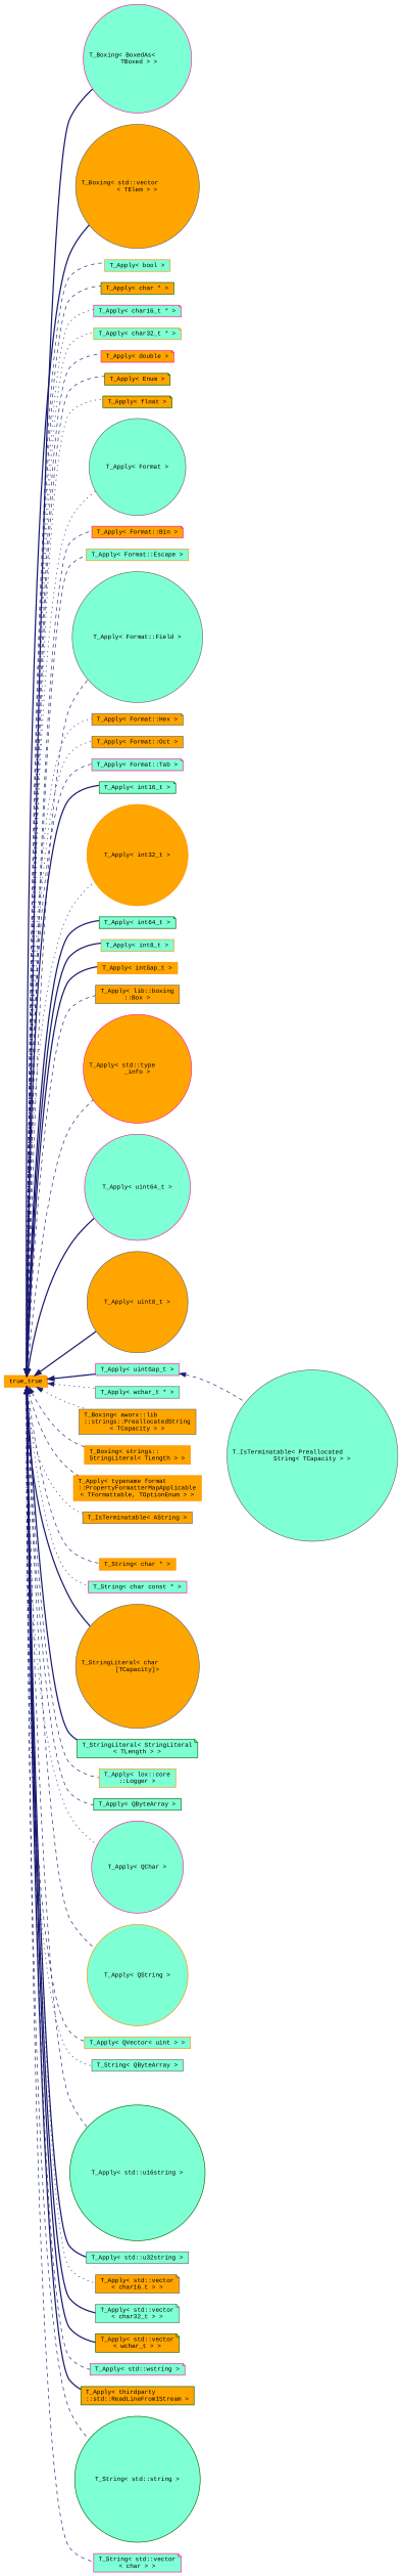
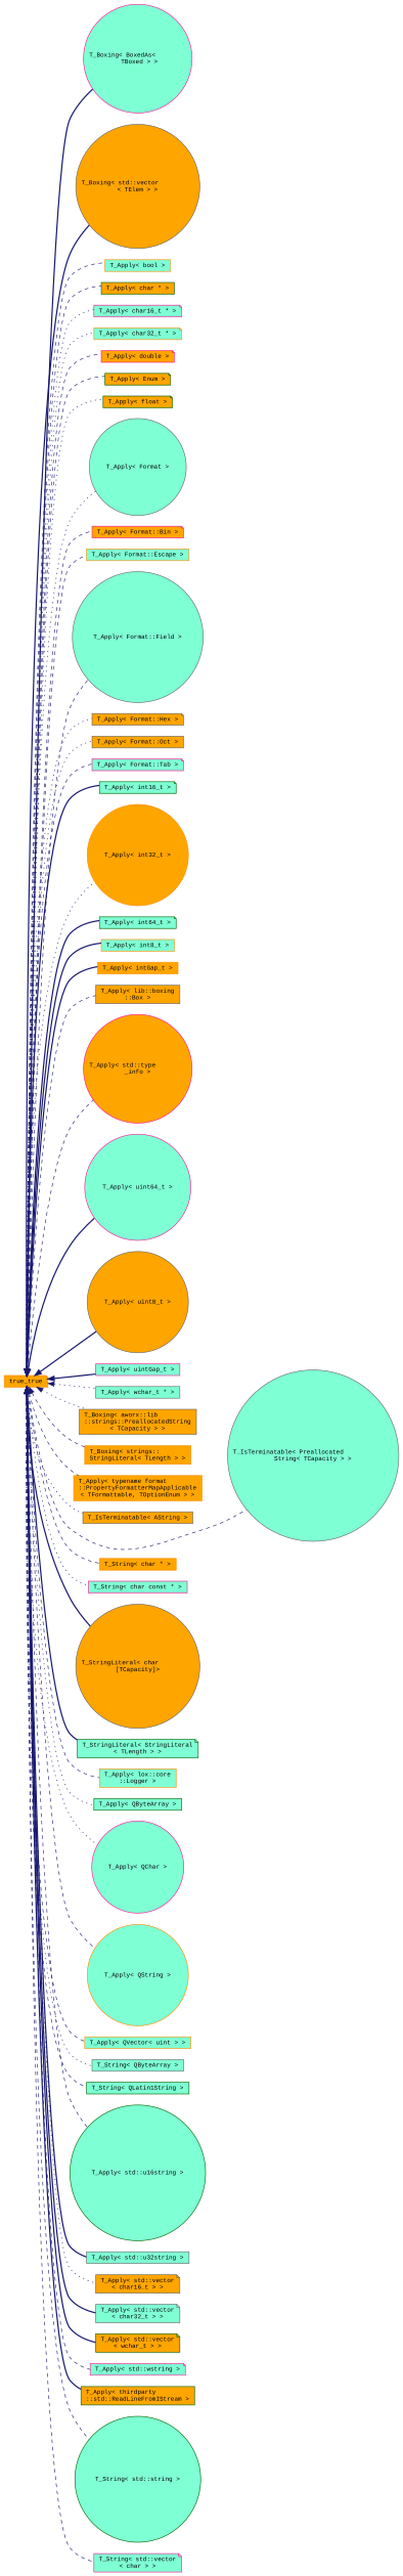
  digraph {
    fontname="Liberation Mono"
    rankdir=LR
    node [color=gray40 fillcolor=aquamarine fontname="Liberation Mono" fontsize=10 shape=box style=filled]
    edge [color=midnightblue dir=back fontname="Liberation Mono" fontsize=10 labelfontname=Helvetica labelfontsize=10 style=dashed]
    n1 [color=darkorange fillcolor=orange height=0.2 label=true_true shape=note width=0.4]
    n2 [color=deeppink height=0.2 label="T_Boxing\< BoxedAs\<\l TBoxed \> \>" shape=circle width=0.4]
    n3 [fillcolor=orange height=0.2 label="T_Boxing\< std::vector\l\< TElem \> \>" shape=circle width=0.4]
    n4 [color=darkorange height=0.2 label="T_Apply\< bool \>" width=0.4]
    n5 [color=darkgreen fillcolor=orange height=0.2 label="T_Apply\< char * \>" width=0.4]
    n6 [color=deeppink height=0.2 label="T_Apply\< char16_t * \>" shape=note width=0.4]
    n7 [color=darkorange height=0.2 label="T_Apply\< char32_t * \>" shape=note width=0.4]
    n8 [color=deeppink fillcolor=orange height=0.2 label="T_Apply\< double \>" shape=note width=0.4]
    n9 [color=darkgreen fillcolor=orange height=0.2 label="T_Apply\< Enum \>" shape=note width=0.4]
    n10 [color=darkgreen fillcolor=orange height=0.2 label="T_Apply\< float \>" shape=note width=0.4]
    n11 [height=0.2 label="T_Apply\< Format \>" shape=circle width=0.4]
    n12 [color=deeppink fillcolor=orange height=0.2 label="T_Apply\< Format::Bin \>" shape=note width=0.4]
    n13 [color=darkorange height=0.2 label="T_Apply\< Format::Escape \>" width=0.4]
    n14 [height=0.2 label="T_Apply\< Format::Field \>" shape=circle width=0.4]
    n15 [fillcolor=orange height=0.2 label="T_Apply\< Format::Hex \>" shape=note width=0.4]
    n16 [fillcolor=orange height=0.2 label="T_Apply\< Format::Oct \>" width=0.4]
    n17 [color=deeppink height=0.2 label="T_Apply\< Format::Tab \>" shape=note width=0.4]
    n18 [color=darkgreen height=0.2 label="T_Apply\< int16_t \>" shape=note width=0.4]
    n19 [color=darkorange fillcolor=orange height=0.2 label="T_Apply\< int32_t \>" shape=circle width=0.4]
    n20 [color=darkgreen height=0.2 label="T_Apply\< int64_t \>" shape=note width=0.4]
    n21 [color=darkorange height=0.2 label="T_Apply\< int8_t \>" width=0.4]
    n22 [color=darkorange fillcolor=orange height=0.2 label="T_Apply\< intGap_t \>" width=0.4]
    n23 [fillcolor=orange height=0.2 label="T_Apply\< lib::boxing\l::Box \>" width=0.4]
    n24 [color=deeppink fillcolor=orange height=0.2 label="T_Apply\< std::type\l_info \>" shape=circle width=0.4]
    n25 [color=deeppink height=0.2 label="T_Apply\< uint64_t \>" shape=circle width=0.4]
    n26 [fillcolor=orange height=0.2 label="T_Apply\< uint8_t \>" shape=circle width=0.4]
    n27 [color=deeppink height=0.2 label="T_Apply\< uintGap_t \>" width=0.4]
    n28 [height=0.2 label="T_Apply\< wchar_t * \>" width=0.4]
    n29 [fillcolor=orange height=0.2 label="T_Boxing\< aworx::lib\l::strings::PreallocatedString\l\< TCapacity \> \>" width=0.4]
    n30 [color=darkorange fillcolor=orange height=0.2 label="T_Boxing\< strings::\lStringLiteral\< TLength \> \>" width=0.4]
    n31 [color=darkorange fillcolor=orange height=0.2 label="T_Apply\< typename format\l::PropertyFormatterMapApplicable\l\< TFormattable, TOptionEnum \> \>" width=0.4]
    n32 [fillcolor=orange height=0.2 label="T_IsTerminatable\< AString \>" width=0.4]
    n33 [height=0.2 label="T_IsTerminatable\< Preallocated\lString\< TCapacity \> \>" shape=circle width=0.4]
    n34 [color=darkorange fillcolor=orange height=0.2 label="T_String\< char * \>" width=0.4]
    n35 [color=deeppink height=0.2 label="T_String\< char const * \>" width=0.4]
    n36 [fillcolor=orange height=0.2 label="T_StringLiteral\< char\l[TCapacity]\>" shape=circle width=0.4]
    n37 [color=darkgreen height=0.2 label="T_StringLiteral\< StringLiteral\l\< TLength \> \>" shape=note width=0.4]
    n38 [color=darkorange height=0.2 label="T_Apply\< lox::core\l::Logger \>" width=0.4]
    n39 [color=darkgreen height=0.2 label="T_Apply\< QByteArray \>" width=0.4]
    n40 [color=deeppink height=0.2 label="T_Apply\< QChar \>" shape=circle width=0.4]
    n41 [color=darkorange height=0.2 label="T_Apply\< QString \>" shape=circle width=0.4]
    n42 [color=darkorange height=0.2 label="T_Apply\< QVector\< uint \> \>" width=0.4]
    n43 [height=0.2 label="T_String\< QByteArray \>" width=0.4]
+   n44 [color=darkgreen height=0.2 label="T_String\< QLatin1String \>" width=0.4]
    n45 [color=darkgreen height=0.2 label="T_Apply\< std::u16string \>" shape=circle width=0.4]
    n46 [height=0.2 label="T_Apply\< std::u32string \>" width=0.4]
    n47 [fillcolor=orange height=0.2 label="T_Apply\< std::vector\l\< char16_t \> \>" shape=note width=0.4]
    n48 [height=0.2 label="T_Apply\< std::vector\l\< char32_t \> \>" shape=note width=0.4]
    n49 [color=darkgreen fillcolor=orange height=0.2 label="T_Apply\< std::vector\l\< wchar_t \> \>" shape=note width=0.4]
    n50 [color=deeppink height=0.2 label="T_Apply\< std::wstring \>" shape=note width=0.4]
    n51 [color=darkgreen fillcolor=orange height=0.2 label="T_Apply\< thirdparty\l::std::ReadLineFromIStream \>" width=0.4]
    n52 [color=darkgreen height=0.2 label="T_String\< std::string \>" shape=circle width=0.4]
    n53 [color=deeppink height=0.2 label="T_String\< std::vector\l\< char \> \>" shape=note width=0.4]
    n1 -> n2 [style=bold]
    n1 -> n3 [style=bold]
    n1 -> n4
    n1 -> n5
    n1 -> n6 [style=dotted]
    n1 -> n7 [style=dotted]
    n1 -> n8
    n1 -> n9
    n1 -> n10 [style=dotted]
    n1 -> n11 [style=dotted]
    n1 -> n12
    n1 -> n13
    n1 -> n14
    n1 -> n15 [style=dotted]
    n1 -> n16 [style=dotted]
    n1 -> n17
    n1 -> n18 [style=bold]
    n1 -> n19 [style=dotted]
    n1 -> n20 [style=bold]
    n1 -> n21 [style=bold]
    n1 -> n22 [style=bold]
    n1 -> n23
    n1 -> n24
    n1 -> n25 [style=bold]
    n1 -> n26 [style=bold]
    n1 -> n27 [style=bold]
    n1 -> n28 [style=dotted]
    n1 -> n29 [style=dotted]
    n1 -> n30
    n1 -> n31
    n1 -> n32 [style=dotted]
-   n27 -> n33
+   n1 -> n33
    n1 -> n34
    n1 -> n35 [style=dotted]
    n1 -> n36 [style=bold]
    n1 -> n37 [style=bold]
    n1 -> n38
-   n1 -> n39
+   n1 -> n39 [style=dotted]
    n1 -> n40 [style=dotted]
    n1 -> n41
    n1 -> n42
    n1 -> n43 [style=dotted]
+   n1 -> n44
    n1 -> n45
    n1 -> n46 [style=bold]
    n1 -> n47 [style=dotted]
    n1 -> n48 [style=bold]
    n1 -> n49 [style=bold]
    n1 -> n50
    n1 -> n51 [style=bold]
    n1 -> n52
    n1 -> n53
  }
